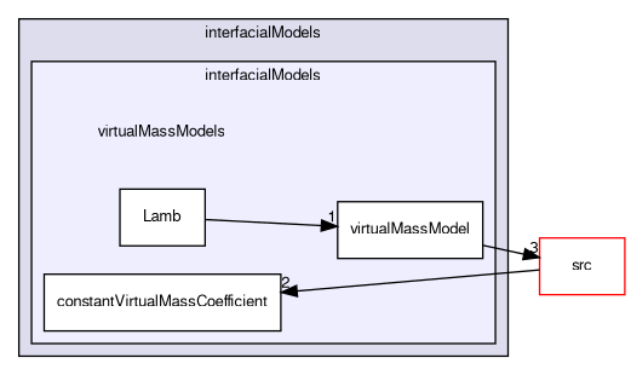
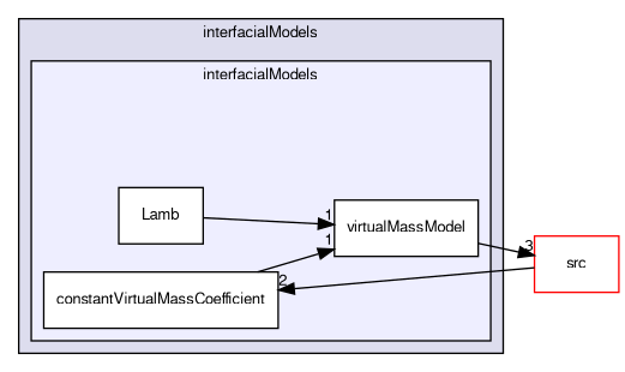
  digraph {
    compound=true
    rankdir=LR
    node [fontname=FreeSans fontsize=10 shape=box color=black fillcolor=white style=filled]
    edge [headlabel=1 labeldistance=1.5 labelfontname=FreeSans labelfontsize=10]
-   n1 [label=virtualMassModels shape=plaintext color="" fillcolor="" style=""]
    n2 [label=constantVirtualMassCoefficient]
    n3 [label=Lamb]
    n4 [label=virtualMassModel]
    n5 [color=red label=src fillcolor="" style=""]
    subgraph cluster_1 {
      bgcolor="#ddddee"
      fontname=FreeSans
      fontsize=10
      label=interfacialModels
      pencolor=black
      subgraph cluster_2 {
        bgcolor="#eeeeff"
        fontname=FreeSans
        fontsize=10
        label=interfacialModels
        pencolor=black
-       n1
        n2
        n3
        n4
      }
    }
+   n2 -> n4
    n3 -> n4
    n4 -> n5 [headlabel=3]
    n5 -> n2 [headlabel=2]
  }
